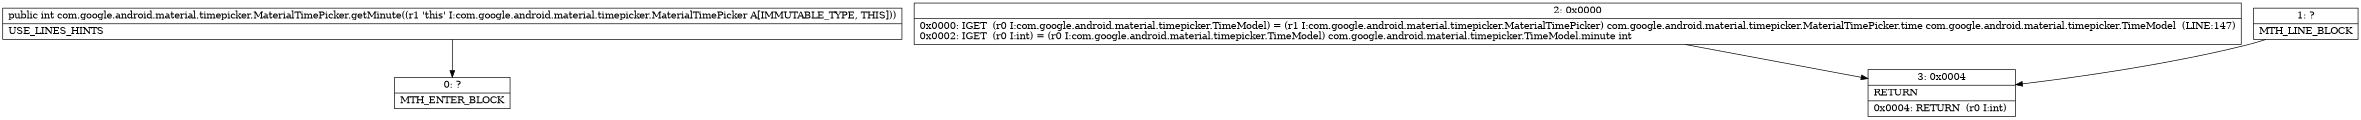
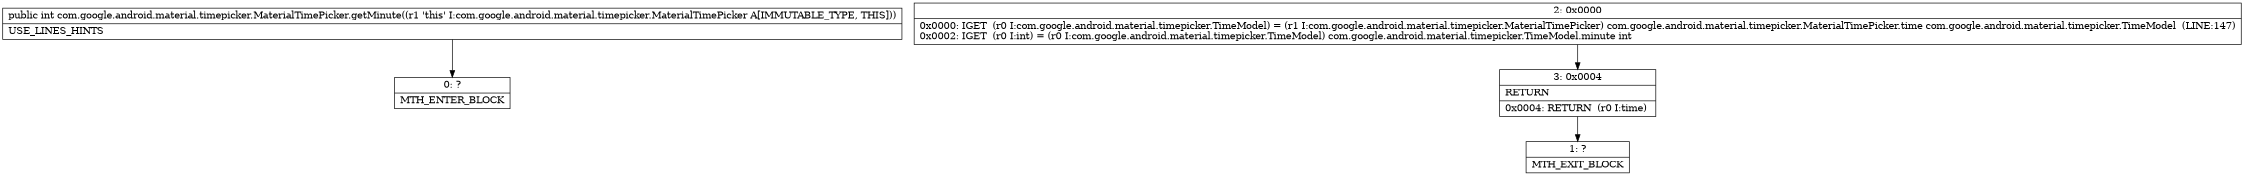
  digraph {
    node [shape=record]
    n1 [label="{0\:\ ?|MTH_ENTER_BLOCK\l}"]
    n2 [label="{2\:\ 0x0000|0x0000: IGET  (r0 I:com.google.android.material.timepicker.TimeModel) = (r1 I:com.google.android.material.timepicker.MaterialTimePicker) com.google.android.material.timepicker.MaterialTimePicker.time com.google.android.material.timepicker.TimeModel  (LINE:147)\l0x0002: IGET  (r0 I:int) = (r0 I:com.google.android.material.timepicker.TimeModel) com.google.android.material.timepicker.TimeModel.minute int \l}"]
-   n3 [label="{3\:\ 0x0004|RETURN\l|0x0004: RETURN  (r0 I:int) \l}"]
-   n4 [label="{1\:\ ?|MTH_LINE_BLOCK\l}"]
+   n3 [label="{3\:\ 0x0004|RETURN\l|0x0004: RETURN  (r0 I:time) \l}"]
+   n4 [label="{1\:\ ?|MTH_EXIT_BLOCK\l}"]
    n5 [label="{public int com.google.android.material.timepicker.MaterialTimePicker.getMinute((r1 'this' I:com.google.android.material.timepicker.MaterialTimePicker A[IMMUTABLE_TYPE, THIS]))  | USE_LINES_HINTS\l}"]
    n2 -> n3
-   n4 -> n3
+   n3 -> n4
    n5 -> n1
  }
